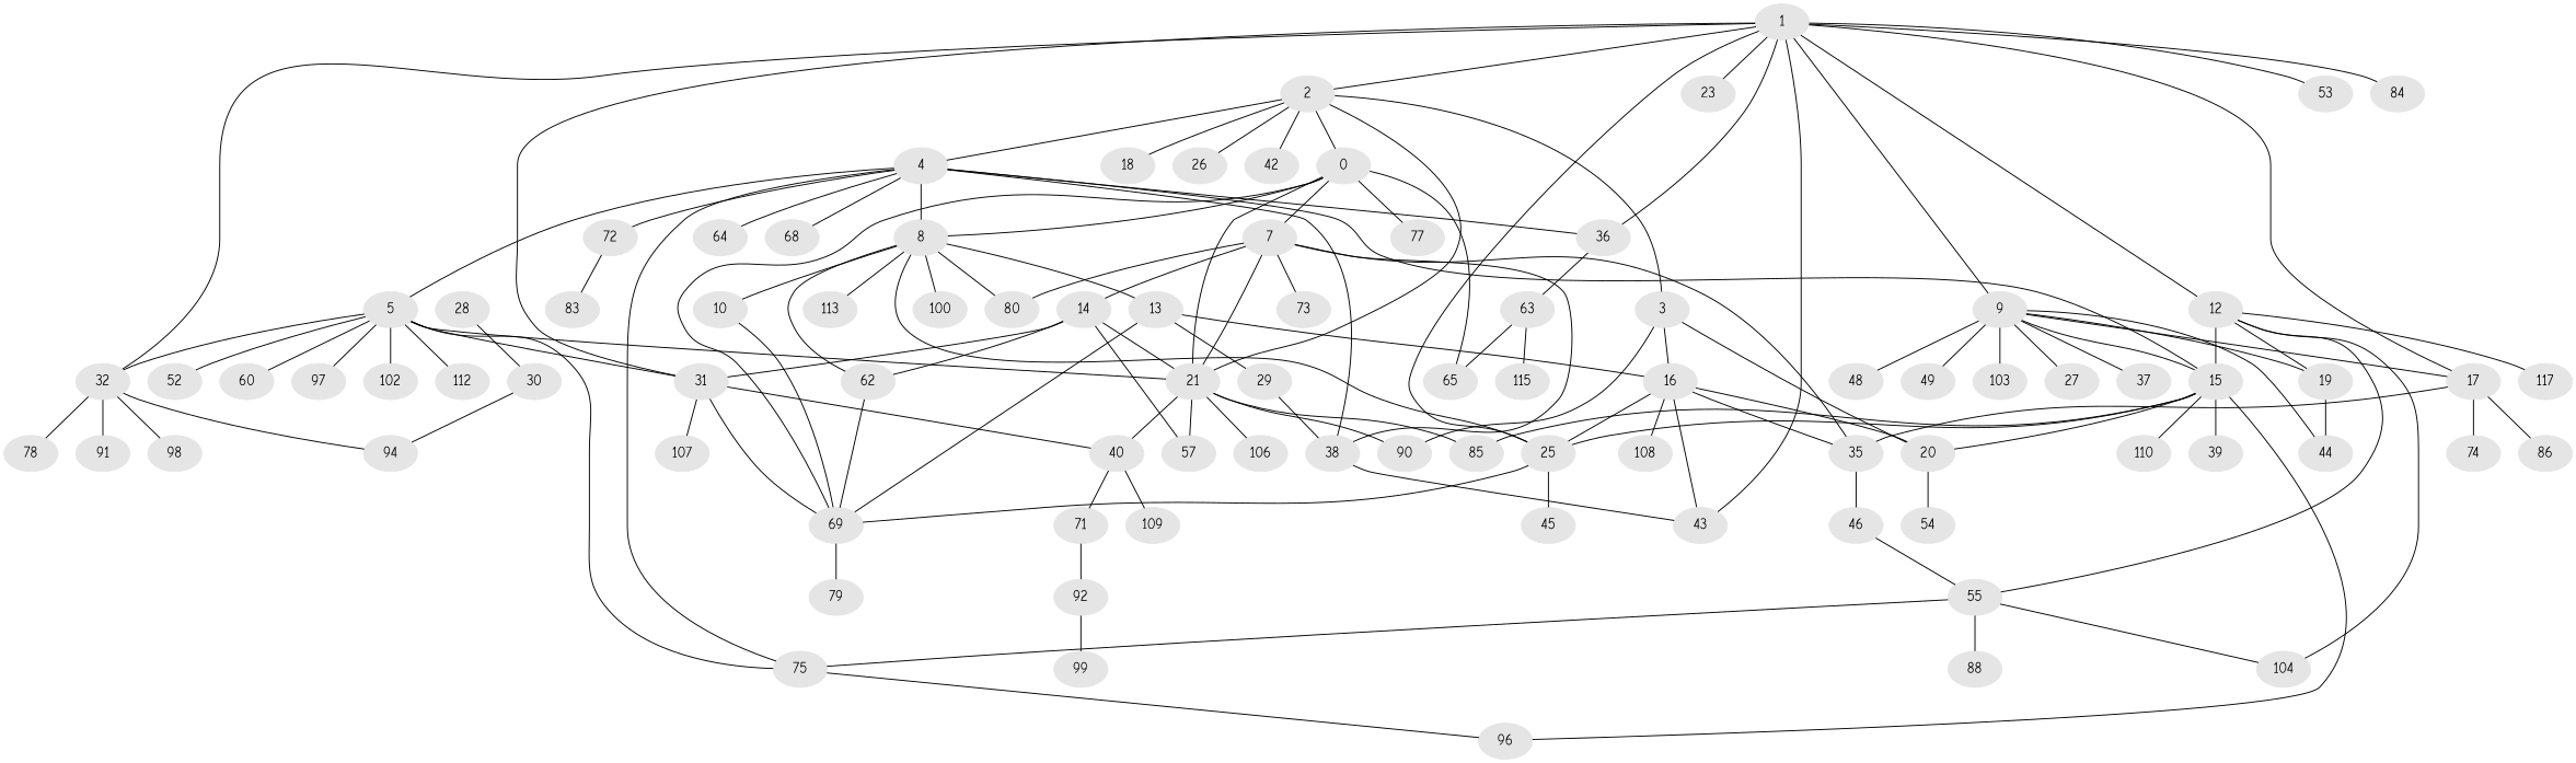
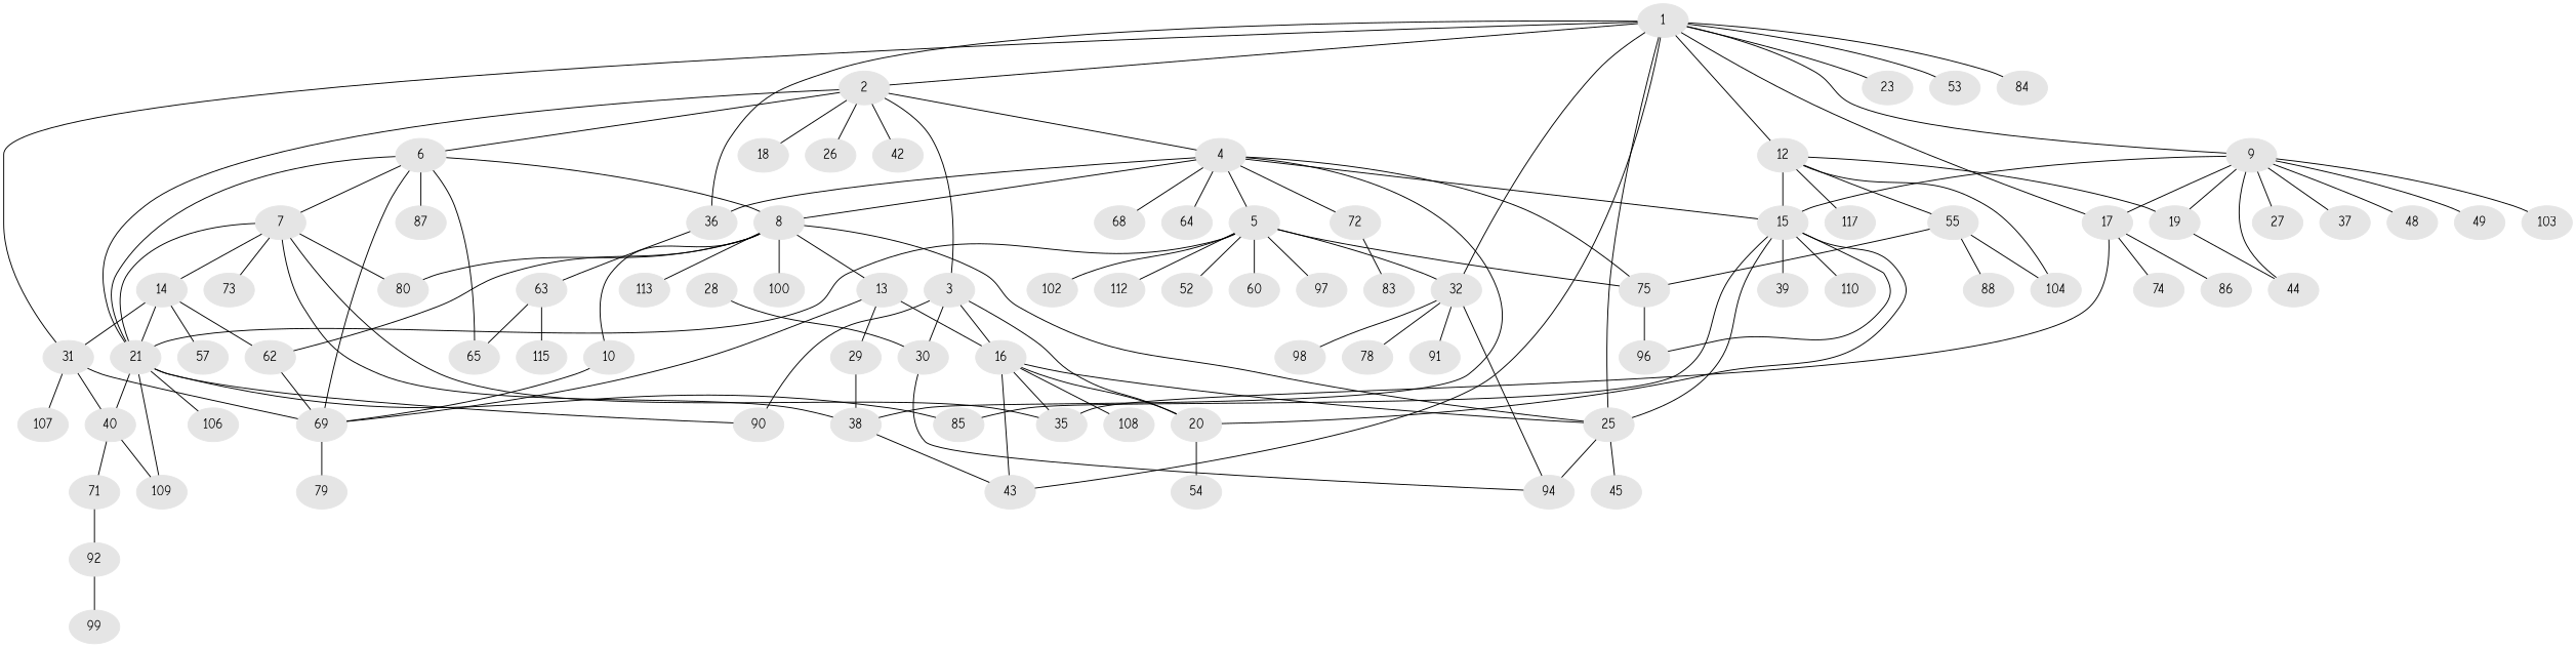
  graph {
    fontname="Comic Neue"
    node [color=gray90 fontname="Comic Neue" style=filled]
    edge [fontname="Comic Neue"]
    1 [super="+11"]
    2 [super="+95"]
    9 [super="+56"]
    12 [super="+101"]
    17 [super="+24"]
    23
    25 [super="+114"]
    31 [super="+61"]
    32 [super="+58"]
    36
    43
    53
    84
    3 [super="+33"]
    4 [super="+50"]
-   6 [super="+120" label=0]
+   6 [super="+120"]
    18
    21 [super="+22"]
    26
    42
    15 [super="+70"]
    19
    27
    37
    44
    48
    49
    103
    55 [super="+66"]
    104
    117
    35
    74 [super="+81"]
    86
    69 [super="+82"]
    45
    40 [super="+105"]
    107
    94
    78
    91
    98
    63 [super="+116"]
    16 [super="+51"]
    20 [super="+34"]
    30 [super="+67"]
    90
    5 [super="+47"]
    8 [super="+59"]
    38
    64
    68
    72 [super="+89"]
    75 [super="+118"]
    7 [super="+41"]
    65
-   77
+   77 [label=87]
    57
    85
    106
    108
    54
    52
    60
    97
    102
    112
    80
    10 [super="+93"]
    13
    62
    100
    113
    39
    96 [super="+119"]
    110
    83
    14 [super="+111"]
    73
    79
-   46 [super="+76"]
    29
    88
    28
    71
    109
    115
    92
    99
    1 -- 2
    1 -- 9
    1 -- 12
    1 -- 17
    1 -- 23
    1 -- 25
    1 -- 31
    1 -- 32
    1 -- 36
    1 -- 43
    1 -- 53
    1 -- 84
    2 -- 3
    2 -- 4
    2 -- 6
    2 -- 18
    2 -- 21
    2 -- 26
    2 -- 42
    9 -- 17
    9 -- 15
    9 -- 19
    9 -- 27
    9 -- 37
    9 -- 44
    9 -- 48
    9 -- 49
    9 -- 103
    12 -- 15 [weight=2]
    12 -- 19
    12 -- 55
    12 -- 104
    12 -- 117
    17 -- 35
    17 -- 74
    17 -- 86
-   25 -- 69
+   25 -- 94
    25 -- 45
    31 -- 69
    31 -- 40
    31 -- 107
    32 -- 94
    32 -- 78
    32 -- 91
    32 -- 98
    36 -- 63
    3 -- 16
    3 -- 20
+   3 -- 30
    3 -- 90
    4 -- 36
    4 -- 15
    4 -- 5
    4 -- 8 [weight=2]
    4 -- 38 [weight=2]
    4 -- 64
    4 -- 68
    4 -- 72
    4 -- 75
    6 -- 21
    6 -- 69
    6 -- 8
    6 -- 7
    6 -- 65
    6 -- 77
    21 -- 40 [weight=2]
    21 -- 90
-   21 -- 57
+   21 -- 109
    21 -- 85
    21 -- 106
    15 -- 25
    15 -- 20
    15 -- 85
    15 -- 39
    15 -- 96
    15 -- 110
    19 -- 44
    55 -- 104
    55 -- 75
    55 -- 88
-   35 -- 46
    69 -- 79
    40 -- 71
    40 -- 109
    63 -- 65
    63 -- 115
    16 -- 25
    16 -- 43
    16 -- 35
    16 -- 20
    16 -- 108
    20 -- 54
    30 -- 94
-   5 -- 31
    5 -- 32
    5 -- 21
    5 -- 75
    5 -- 52
    5 -- 60
    5 -- 97
    5 -- 102
    5 -- 112
    8 -- 25
    8 -- 80
    8 -- 10
    8 -- 13
    8 -- 62
    8 -- 100
    8 -- 113
    38 -- 43
    72 -- 83
    75 -- 96
    7 -- 21
    7 -- 35
    7 -- 38
    7 -- 80
    7 -- 14
    7 -- 73
    10 -- 69
    13 -- 69
    13 -- 16
    13 -- 29
    62 -- 69
    14 -- 31
    14 -- 21
    14 -- 57
    14 -- 62
-   46 -- 55
    29 -- 38
    28 -- 30
    71 -- 92
    92 -- 99
  }
